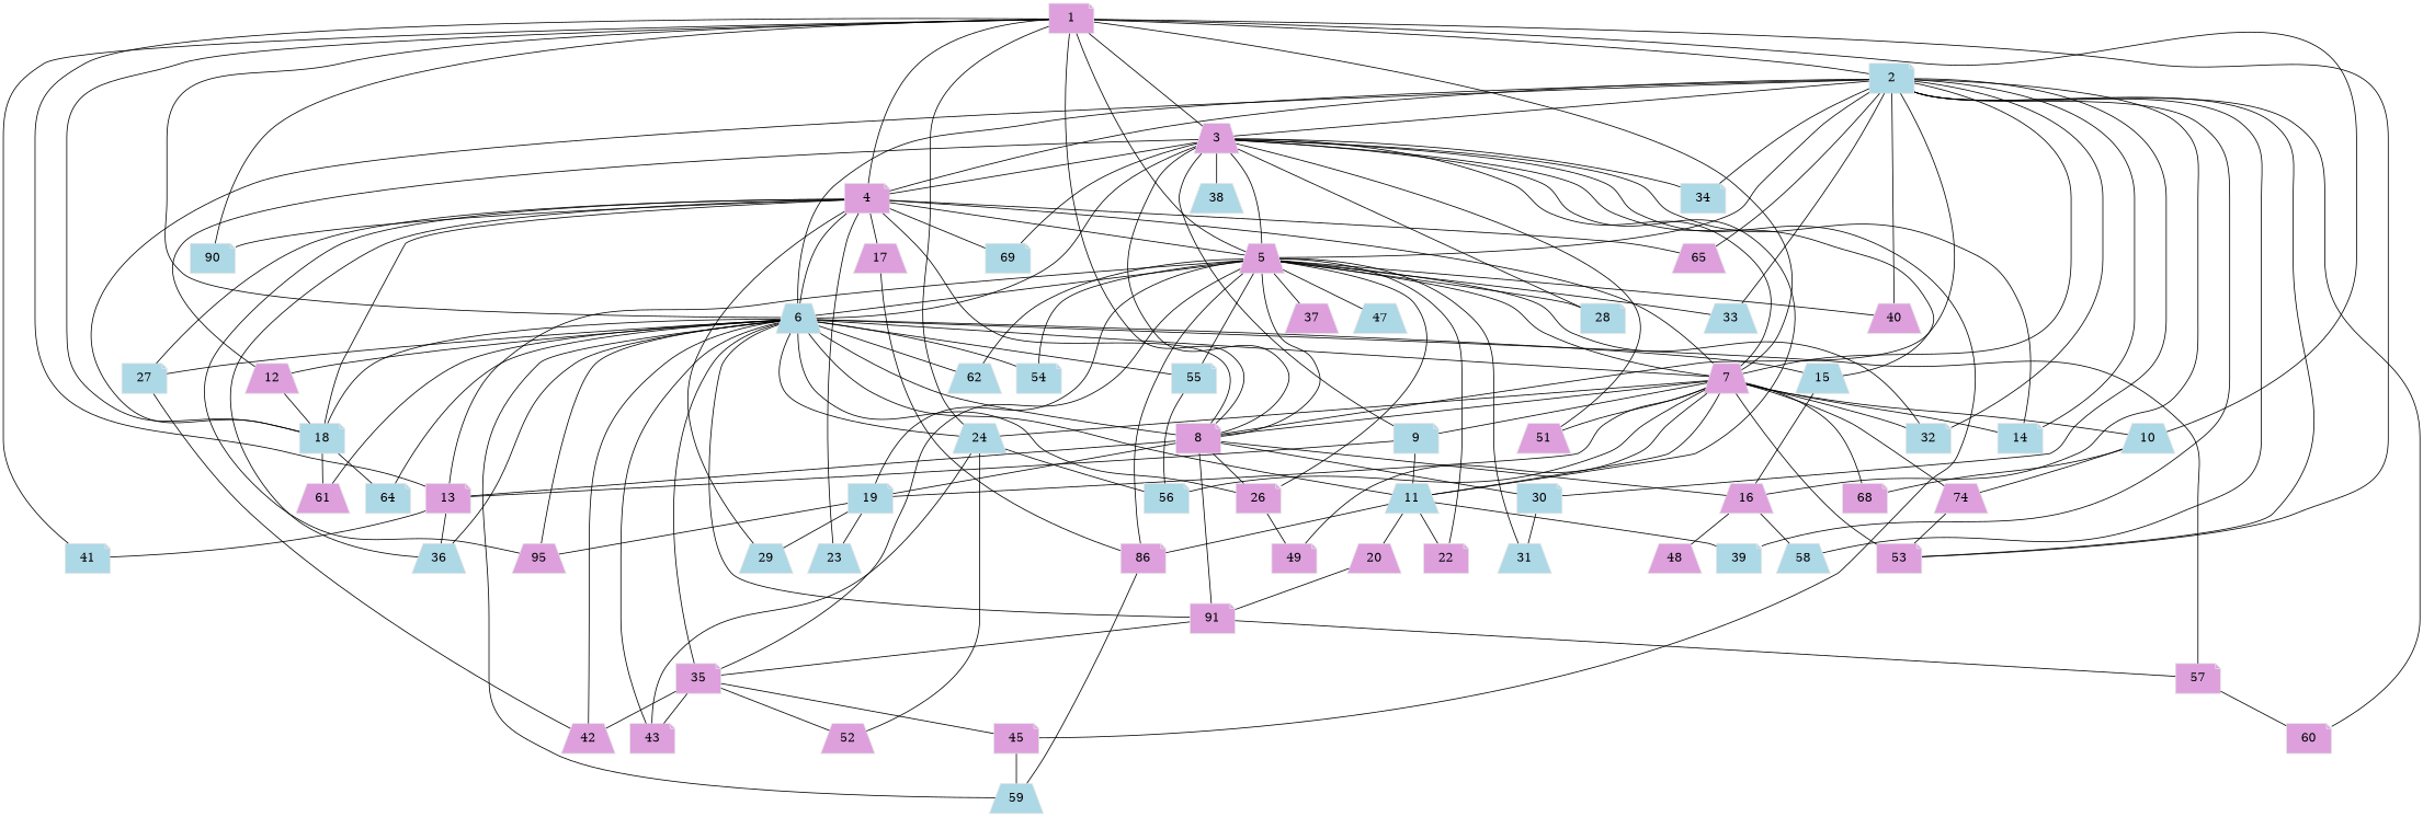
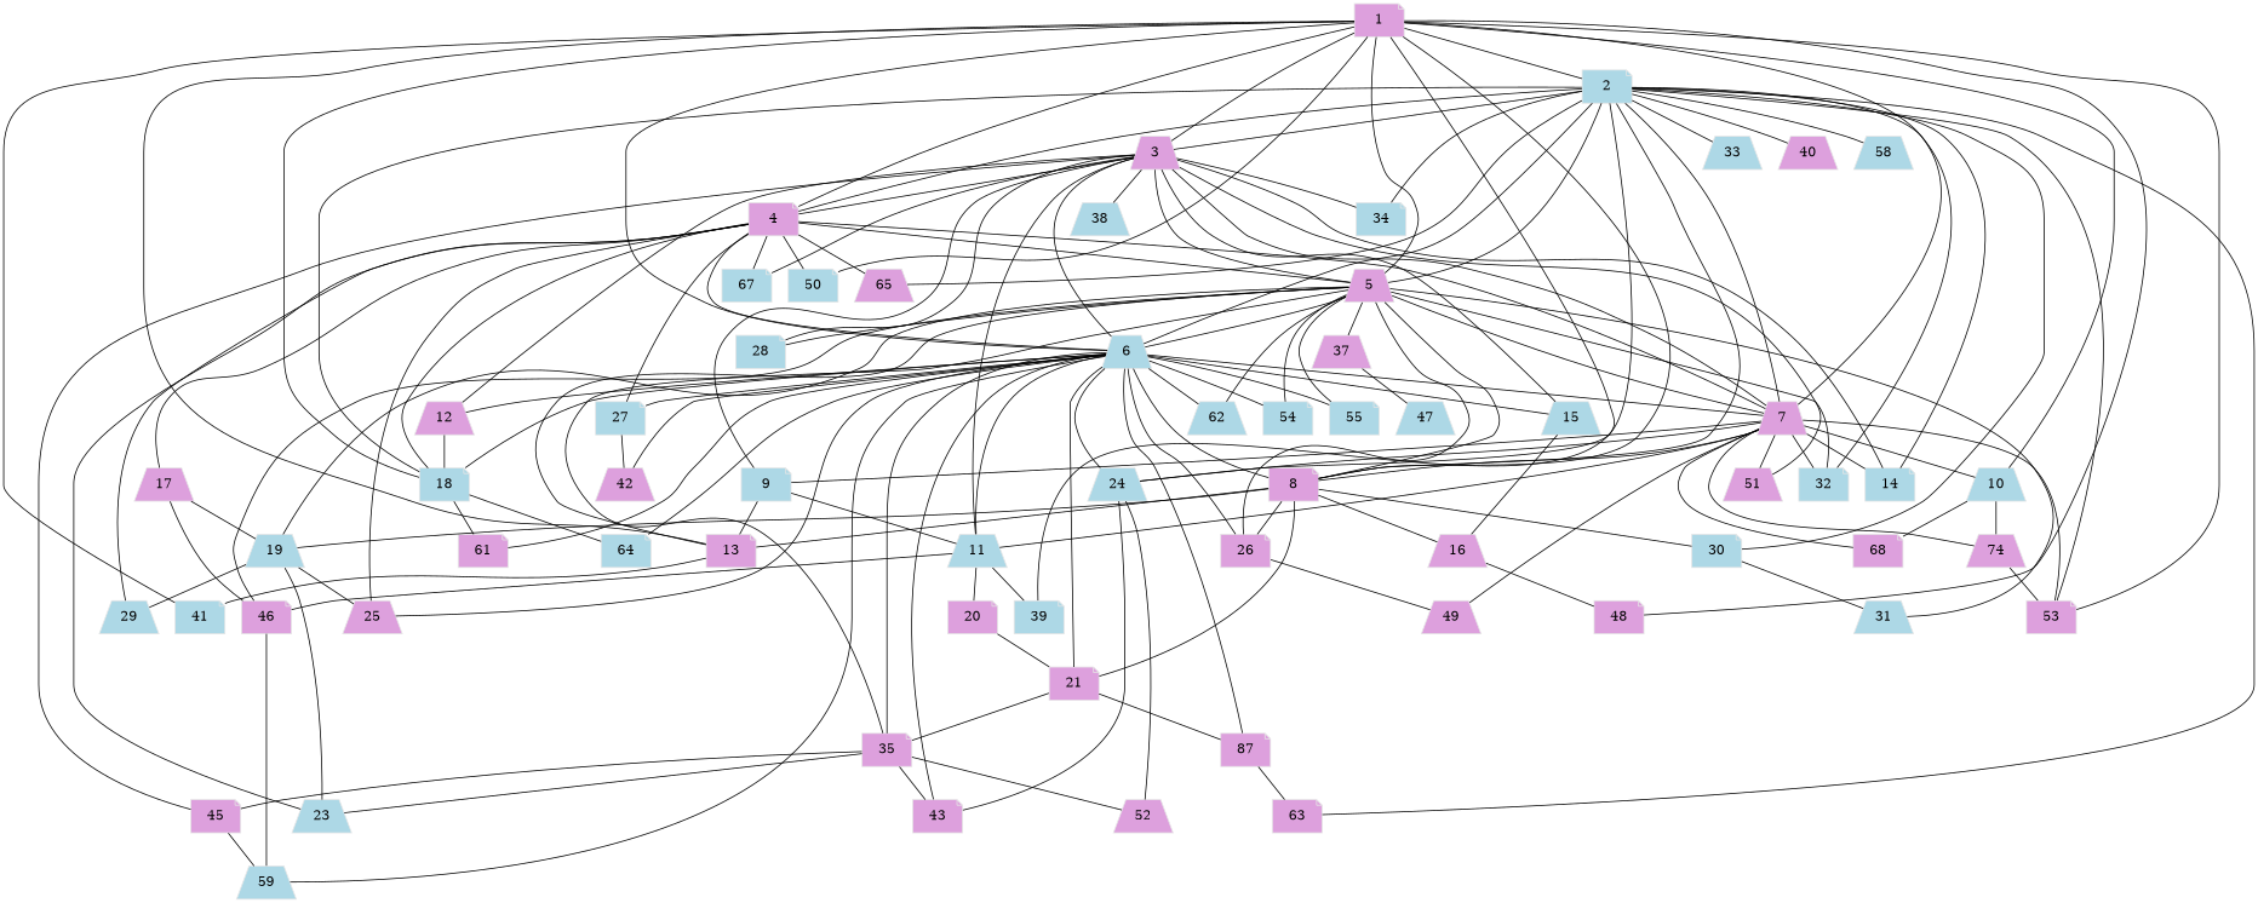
  graph {
    node [color=gray90 fillcolor=lightblue shape=note style=filled]
    edge [weight=1.0]
    2
    1 [fillcolor=plum]
    3 [fillcolor=plum shape=trapezium]
    4 [fillcolor=plum]
    5 [fillcolor=plum shape=trapezium]
    6 [shape=trapezium]
    7 [fillcolor=plum shape=trapezium]
    8 [fillcolor=plum]
    10 [shape=trapezium]
    13 [fillcolor=plum]
    18
    24 [shape=trapezium]
    41
-   48 [fillcolor=plum shape=trapezium]
-   50 [label=90]
+   48 [fillcolor=plum]
+   50
    53 [fillcolor=plum]
    14
    16 [fillcolor=plum shape=trapezium]
    30
    32
    33 [shape=trapezium]
    34
    39
    40 [fillcolor=plum shape=trapezium]
    58 [shape=trapezium]
-   60 [fillcolor=plum]
+   60 [fillcolor=plum label=63]
    65 [fillcolor=plum shape=trapezium]
    9
    11 [shape=trapezium]
    12 [fillcolor=plum shape=trapezium]
    15 [shape=trapezium]
    28
    38 [shape=trapezium]
    45 [fillcolor=plum]
    51 [fillcolor=plum shape=trapezium]
-   67 [label=69]
+   67
    17 [fillcolor=plum shape=trapezium]
    23 [shape=trapezium]
-   25 [fillcolor=plum shape=trapezium label=95]
+   25 [fillcolor=plum shape=trapezium]
    27
    29 [shape=trapezium]
-   36 [shape=trapezium]
-   19
-   22 [fillcolor=plum]
+   19 [shape=trapezium]
    26 [fillcolor=plum]
    31 [shape=trapezium]
    35 [fillcolor=plum]
    37 [fillcolor=plum shape=trapezium]
-   46 [fillcolor=plum label=86]
+   46 [fillcolor=plum]
    47 [shape=trapezium]
    54
    55
    62 [shape=trapezium]
-   21 [fillcolor=plum label=91]
+   21 [fillcolor=plum]
    42 [fillcolor=plum shape=trapezium]
    43 [fillcolor=plum]
-   57 [fillcolor=plum]
+   57 [fillcolor=plum label=87]
    59 [shape=trapezium]
-   61 [fillcolor=plum shape=trapezium]
+   61 [fillcolor=plum]
    64
    n61 [fillcolor=plum label=74 shape=trapezium]
-   49 [fillcolor=plum]
-   56
+   49 [fillcolor=plum shape=trapezium]
    n64 [fillcolor=plum label=68]
    52 [fillcolor=plum shape=trapezium]
-   20 [fillcolor=plum shape=trapezium]
+   20 [fillcolor=plum]
    2 -- 3
    2 -- 4
    2 -- 5 [weight=2.0]
    2 -- 6
    2 -- 7 [weight=2.0]
    2 -- 8
    2 -- 18
    2 -- 53
    2 -- 14
-   2 -- 16
    2 -- 30
    2 -- 32
    2 -- 33
    2 -- 34
    2 -- 39
    2 -- 40
    2 -- 58
    2 -- 60
    2 -- 65
    1 -- 2 [weight=3.0]
    1 -- 3 [weight=3.0]
    1 -- 4 [weight=3.0]
    1 -- 5 [weight=3.0]
    1 -- 6 [weight=4.0]
    1 -- 7 [weight=5.0]
    1 -- 8 [weight=2.0]
    1 -- 10
    1 -- 13
    1 -- 18
    1 -- 24 [weight=2.0]
    1 -- 41
+   1 -- 48
    1 -- 50
    1 -- 53 [weight=3.0]
    3 -- 4
    3 -- 5
    3 -- 6 [weight=2.0]
    3 -- 7 [weight=2.0]
-   3 -- 8 [weight=2.0]
    3 -- 14
    3 -- 34
    3 -- 9
    3 -- 11
    3 -- 12
    3 -- 15
    3 -- 28
    3 -- 38
    3 -- 45
    3 -- 51
    3 -- 67
    4 -- 5 [weight=2.0]
    4 -- 6 [weight=4.0]
    4 -- 7 [weight=2.0]
-   4 -- 8 [weight=2.0]
    4 -- 18
    4 -- 50
    4 -- 65
    4 -- 67
    4 -- 17
    4 -- 23
    4 -- 25
    4 -- 27
    4 -- 29
-   4 -- 36
    5 -- 6 [weight=3.0]
    5 -- 7 [weight=3.0]
    5 -- 8
    5 -- 13
    5 -- 32
-   5 -- 33
-   5 -- 40
    5 -- 28
    5 -- 19
-   5 -- 22
    5 -- 26
    5 -- 31
    5 -- 35
    5 -- 37
    5 -- 46
-   5 -- 47
+   37 -- 47
    5 -- 54
    5 -- 55
    5 -- 62
    6 -- 7 [weight=3.0]
    6 -- 8 [weight=16.0]
    6 -- 18
    6 -- 24
    6 -- 11
    6 -- 12
    6 -- 15
    6 -- 25
    6 -- 27
-   6 -- 36
    6 -- 26 [weight=2.0]
    6 -- 35 [weight=3.0]
    6 -- 54
    6 -- 55
    6 -- 62
    6 -- 21 [weight=2.0]
    6 -- 42
    6 -- 43
    6 -- 57
    6 -- 59
    6 -- 61
    6 -- 64
    7 -- 8 [weight=2.0]
    7 -- 10
    7 -- 24
    7 -- 53 [weight=6.0]
    7 -- 14
    7 -- 32
    7 -- 9
    7 -- 11
    7 -- 51
-   7 -- 19 [weight=2.0]
+   17 -- 19 [weight=2.0]
    7 -- n61
    7 -- 49
-   7 -- 56
    7 -- n64
    8 -- 13 [weight=3.0]
    8 -- 16 [weight=2.0]
    8 -- 30 [weight=2.0]
    8 -- 19
    8 -- 26
    8 -- 21
    10 -- n61
    10 -- n64
    13 -- 41
-   13 -- 36
    18 -- 61
    18 -- 64
    24 -- 43
-   24 -- 56
    24 -- 52
    16 -- 48
-   16 -- 58
    30 -- 31
    9 -- 13
    9 -- 11
    11 -- 39
-   11 -- 22
    11 -- 46
    11 -- 20
    12 -- 18
    15 -- 16
    45 -- 59
    17 -- 46
    27 -- 42
    19 -- 23
    19 -- 25
    19 -- 29
    26 -- 49
    35 -- 45
-   35 -- 42
+   35 -- 23
    35 -- 43
    35 -- 52
    46 -- 59
-   55 -- 56
    21 -- 35
    21 -- 57
    57 -- 60
    n61 -- 53
    20 -- 21
  }
